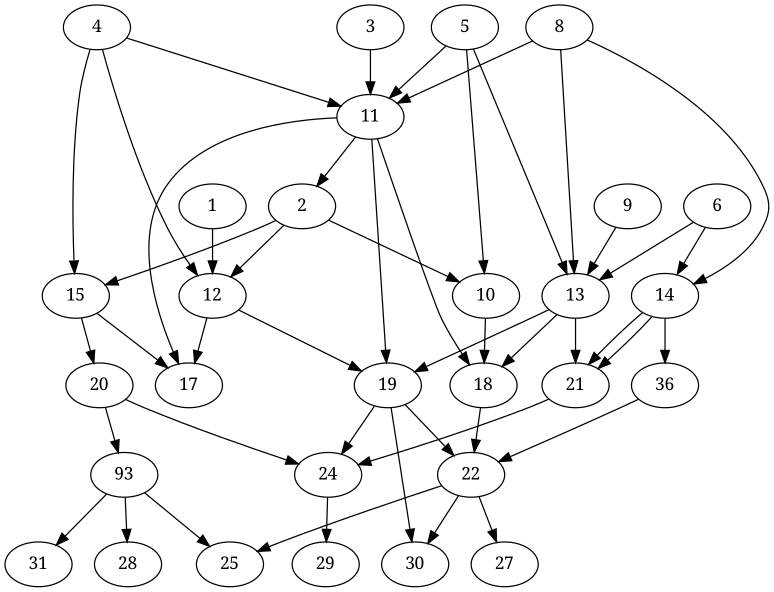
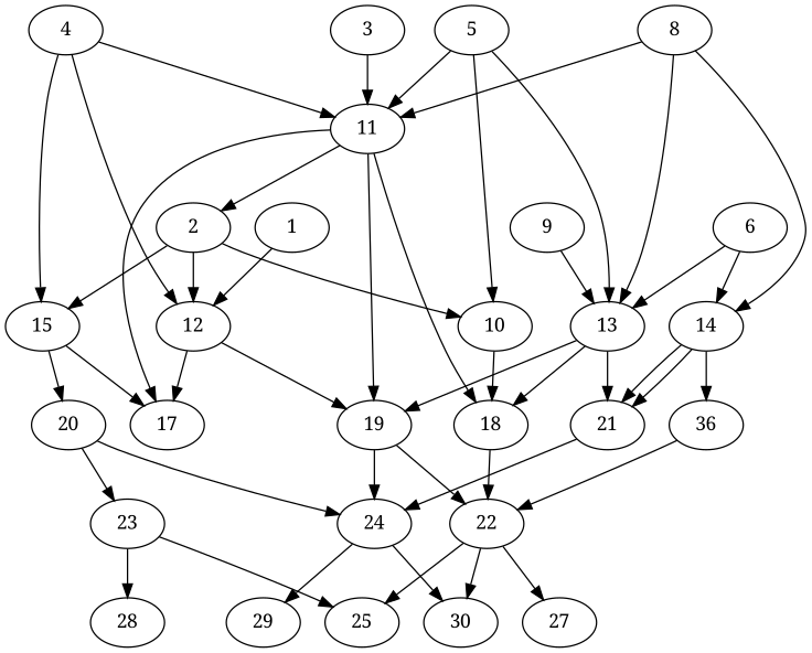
  digraph {
    fontname="Noto Serif"
    node [alpha=0.18 fontname="Noto Serif"]
    edge [fontname="Noto Serif"]
    1 [alpha=0.17 expect_size=2836604390851499520]
    12 [expect_size=6673760833826006]
    17 [alpha=0.06 expect_size=961162305938121856]
    19 [alpha=0.05 expect_size=167247587710480512]
    22 [alpha=0.03 expect_size=31713470166031384]
    24 [alpha=0.09 expect_size=8904162282267926]
    2 [alpha=0.06 expect_size=266380010959129696]
    10 [expect_size=14991024299524102]
    15 [expect_size=22405093767836524]
    18 [alpha=0.19 expect_size=74425963744491024]
    11 [alpha=0.19 expect_size=1820650559890142527488]
    20 [alpha=0.12 expect_size=16180377105345806336]
-   23 [expect_size=1475068674970319060992 label=93]
+   23 [expect_size=1475068674970319060992]
    3 [expect_size=365987234166668787712]
    4 [alpha=0.05 expect_size=59401123254443592]
    5 [alpha=0.00 expect_size=93126184074630660096]
    13 [alpha=0.10 expect_size=882441317121423488]
    21 [alpha=0.02 expect_size=10335762290675270]
    6 [alpha=0.06 expect_size=2356862424083582681088]
    14 [alpha=0.04 expect_size=256052407269274464]
    n21 [alpha=0.04 expect_size=65483575824045608 label=36]
    8 [alpha=0.05 expect_size=3700081413648361]
    9 [alpha=0.12 expect_size=67130300135161568]
    25 [alpha=0.11 expect_size=955905822995241984]
    27 [alpha=0.20 expect_size=30494778605408056]
    30 [alpha=0.08 expect_size=1165512008417270272]
    29 [alpha=0.05 expect_size=1054392384970001152]
    28 [alpha=0.07 expect_size=459718511757080133632]
-   31 [alpha=0.08 expect_size=1321197326026944806912]
    1 -> 12
    12 -> 17
    12 -> 19
    19 -> 22
    19 -> 24
    22 -> 25
    22 -> 27
    22 -> 30
-   19 -> 30
+   24 -> 30
    24 -> 29
    2 -> 12
    2 -> 10
    2 -> 15
    10 -> 18
    15 -> 17
    15 -> 20
    18 -> 22
    11 -> 17
    11 -> 19
    11 -> 2
    11 -> 18
    20 -> 24
    20 -> 23
    23 -> 25
    23 -> 28
-   23 -> 31
    3 -> 11
    4 -> 12
    4 -> 15
    4 -> 11
    5 -> 10
    5 -> 11
    5 -> 13
    13 -> 19
    13 -> 18
    13 -> 21
    21 -> 24
    6 -> 13
    6 -> 14
    14 -> 21
    14 -> 21
    14 -> n21
    n21 -> 22
    8 -> 11
    8 -> 13
    8 -> 14
    9 -> 13
  }
